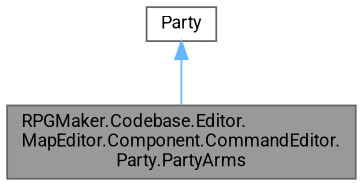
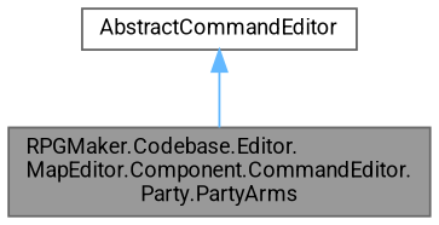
  digraph {
    fontname=Roboto
    node [color=gray40 fontname=Roboto fontsize=10 shape=box style=filled]
    n1 [fillcolor=grey60 fontcolor=black height=0.2 label="RPGMaker.Codebase.Editor.\lMapEditor.Component.CommandEditor.\lParty.PartyArms" width=0.4]
-   n2 [fillcolor=white height=0.2 label=Party width=0.4]
+   n2 [fillcolor=white height=0.2 label=AbstractCommandEditor width=0.4]
    n2 -> n1 [color=steelblue1 dir=back fontname=Roboto fontsize=10 labelfontname=Helvetica labelfontsize=10 style=solid]
  }
